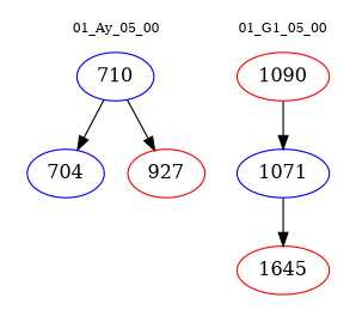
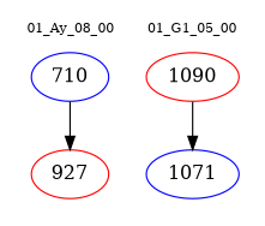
  digraph {
    node [color=blue]
    edge [color=black]
    n1 [label=710]
-   n2 [label=704]
    n3 [color=red label=927]
    n4 [label=1071]
    n5 [color=red label=1090]
-   n6 [color=red label=1645]
    subgraph cluster_1 {
      color=white
      fontsize=10
-     label="01_Ay_05_00"
+     label="01_Ay_08_00"
      n1
-     n2
      n3
    }
    subgraph cluster_2 {
      color=white
      fontsize=10
      label="01_G1_05_00"
      n4
      n5
-     n6
    }
-   n1 -> n2
    n1 -> n3
-   n4 -> n6
    n5 -> n4
  }
